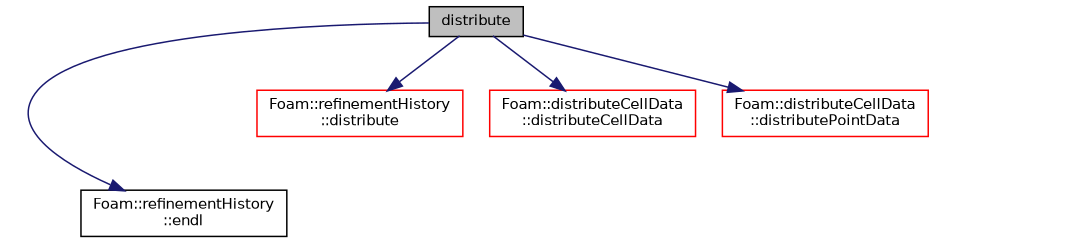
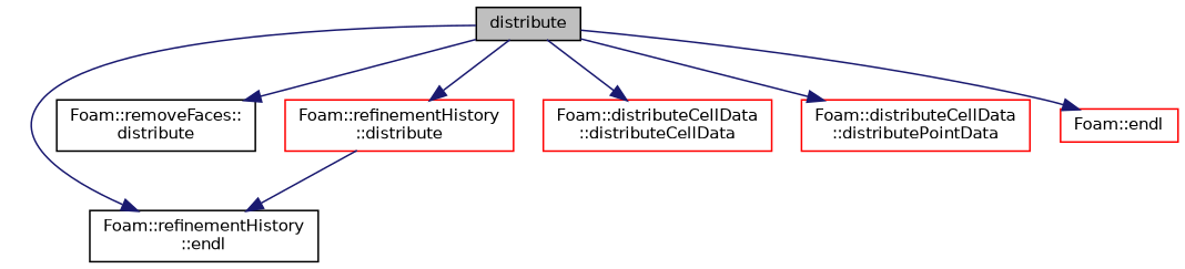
  digraph {
    rankdir=TB
    node [color=red fontname=Helvetica fontsize=10 shape=record]
    edge [color=midnightblue fontname=Helvetica fontsize=10 labelfontname=Helvetica labelfontsize=10 style=solid]
    n1 [color=black fillcolor=grey75 fontcolor=black height=0.2 label=distribute style=filled width=0.4]
    n2 [color=black height=0.2 label="Foam::refinementHistory\l::endl" width=0.4]
+   n3 [color=black height=0.2 label="Foam::removeFaces::\ldistribute" width=0.4]
    n4 [height=0.2 label="Foam::refinementHistory\l::distribute" width=0.4]
    n5 [height=0.2 label="Foam::distributeCellData\l::distributeCellData" width=0.4]
    n6 [height=0.2 label="Foam::distributeCellData\l::distributePointData" width=0.4]
+   n7 [height=0.2 label="Foam::endl" width=0.4]
    n1 -> n2
+   n1 -> n3
    n1 -> n4
    n1 -> n5
    n1 -> n6
+   n1 -> n7
+   n4 -> n2
  }
